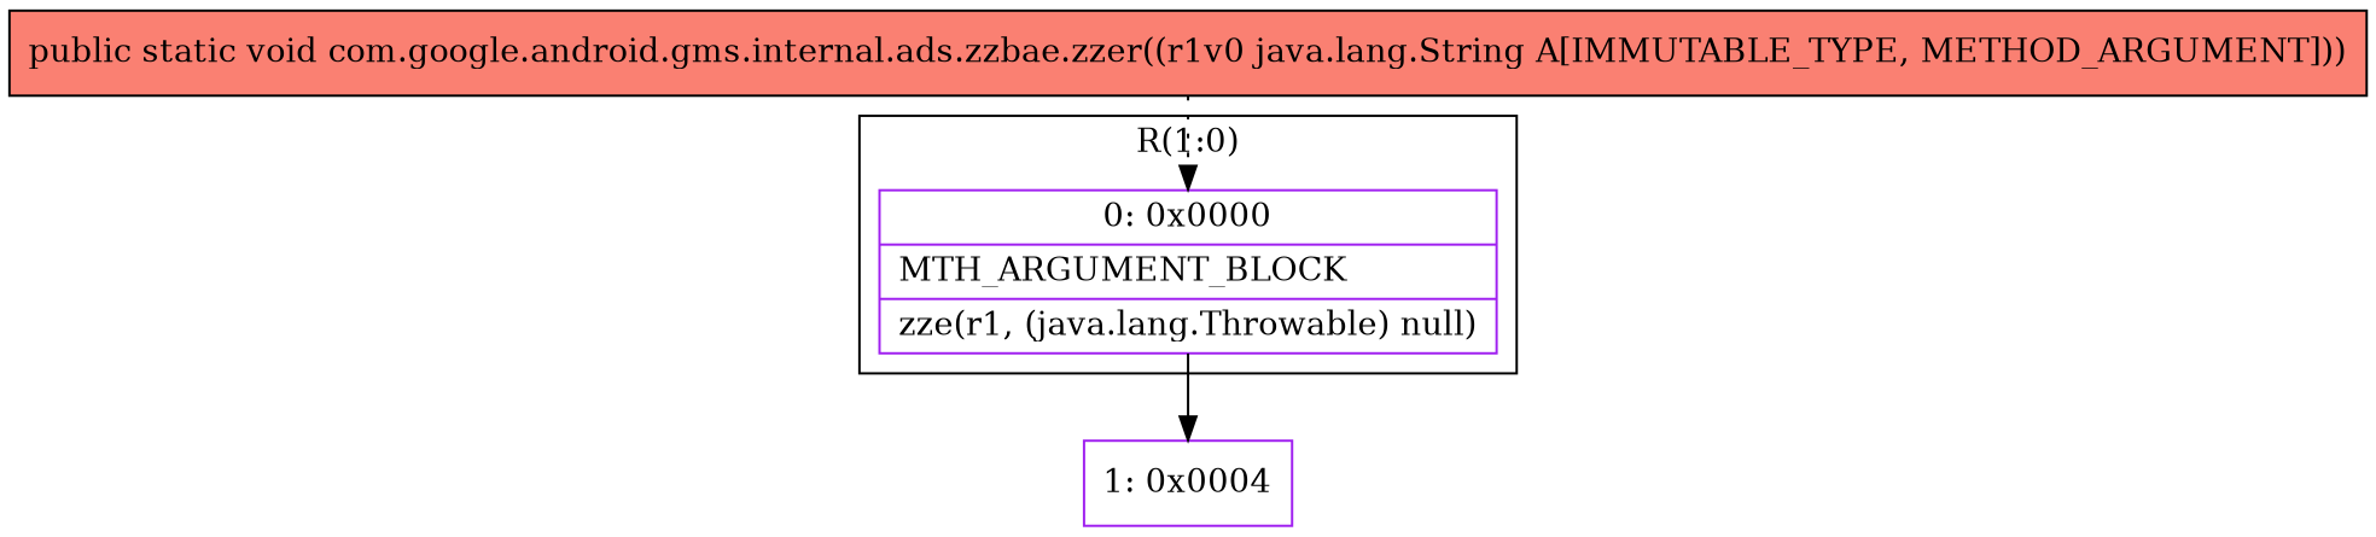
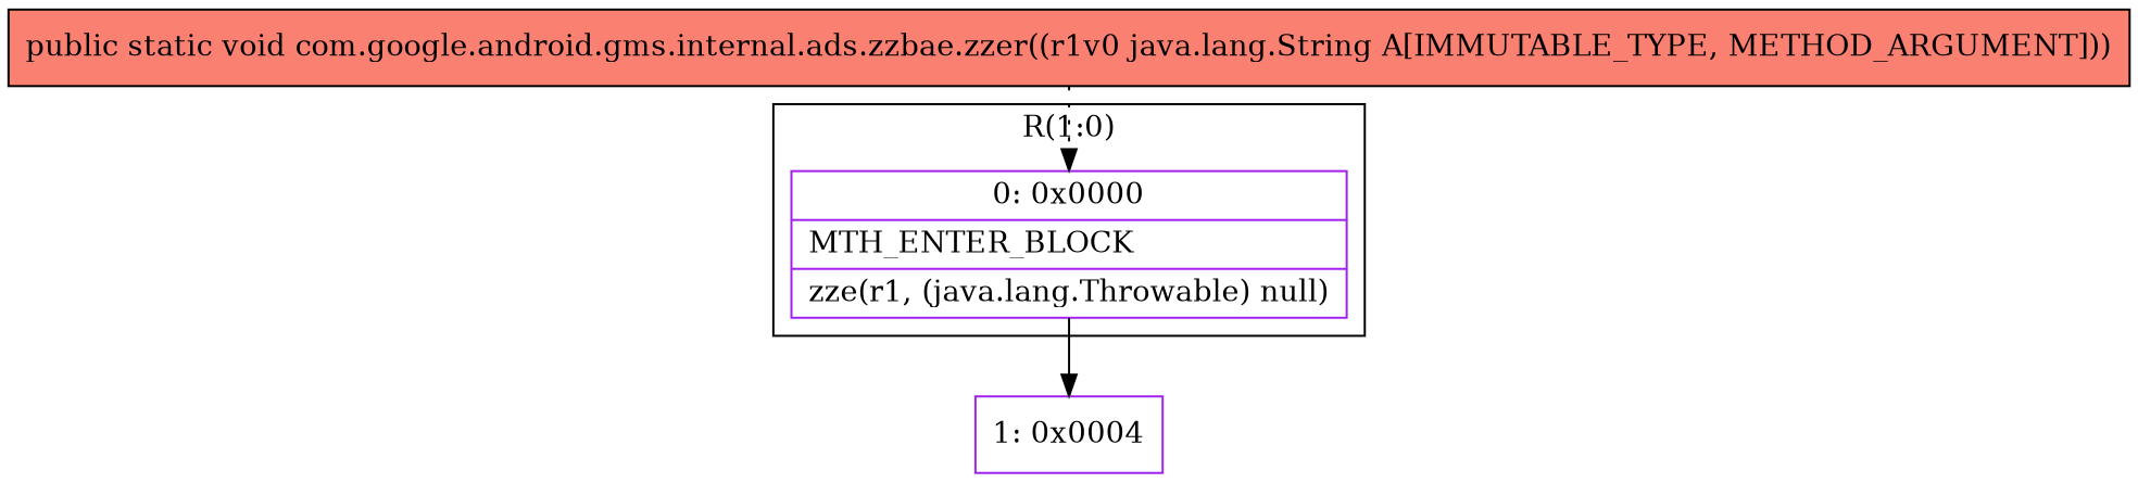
  digraph {
    node [color=purple shape=record style=filled fillcolor=white]
-   n1 [label="{0\:\ 0x0000|MTH_ARGUMENT_BLOCK\l|zze(r1, (java.lang.Throwable) null)\l}"]
+   n1 [label="{0\:\ 0x0000|MTH_ENTER_BLOCK\l|zze(r1, (java.lang.Throwable) null)\l}"]
    n2 [label="{1\:\ 0x0004}"]
    n3 [label="{public static void com.google.android.gms.internal.ads.zzbae.zzer((r1v0 java.lang.String A[IMMUTABLE_TYPE, METHOD_ARGUMENT])) }" fillcolor=salmon color=black]
    subgraph cluster_1 {
      label="R(1:0)"
      n1
    }
    n1 -> n2 [style=solid]
    n3 -> n1 [style=dotted]
  }
